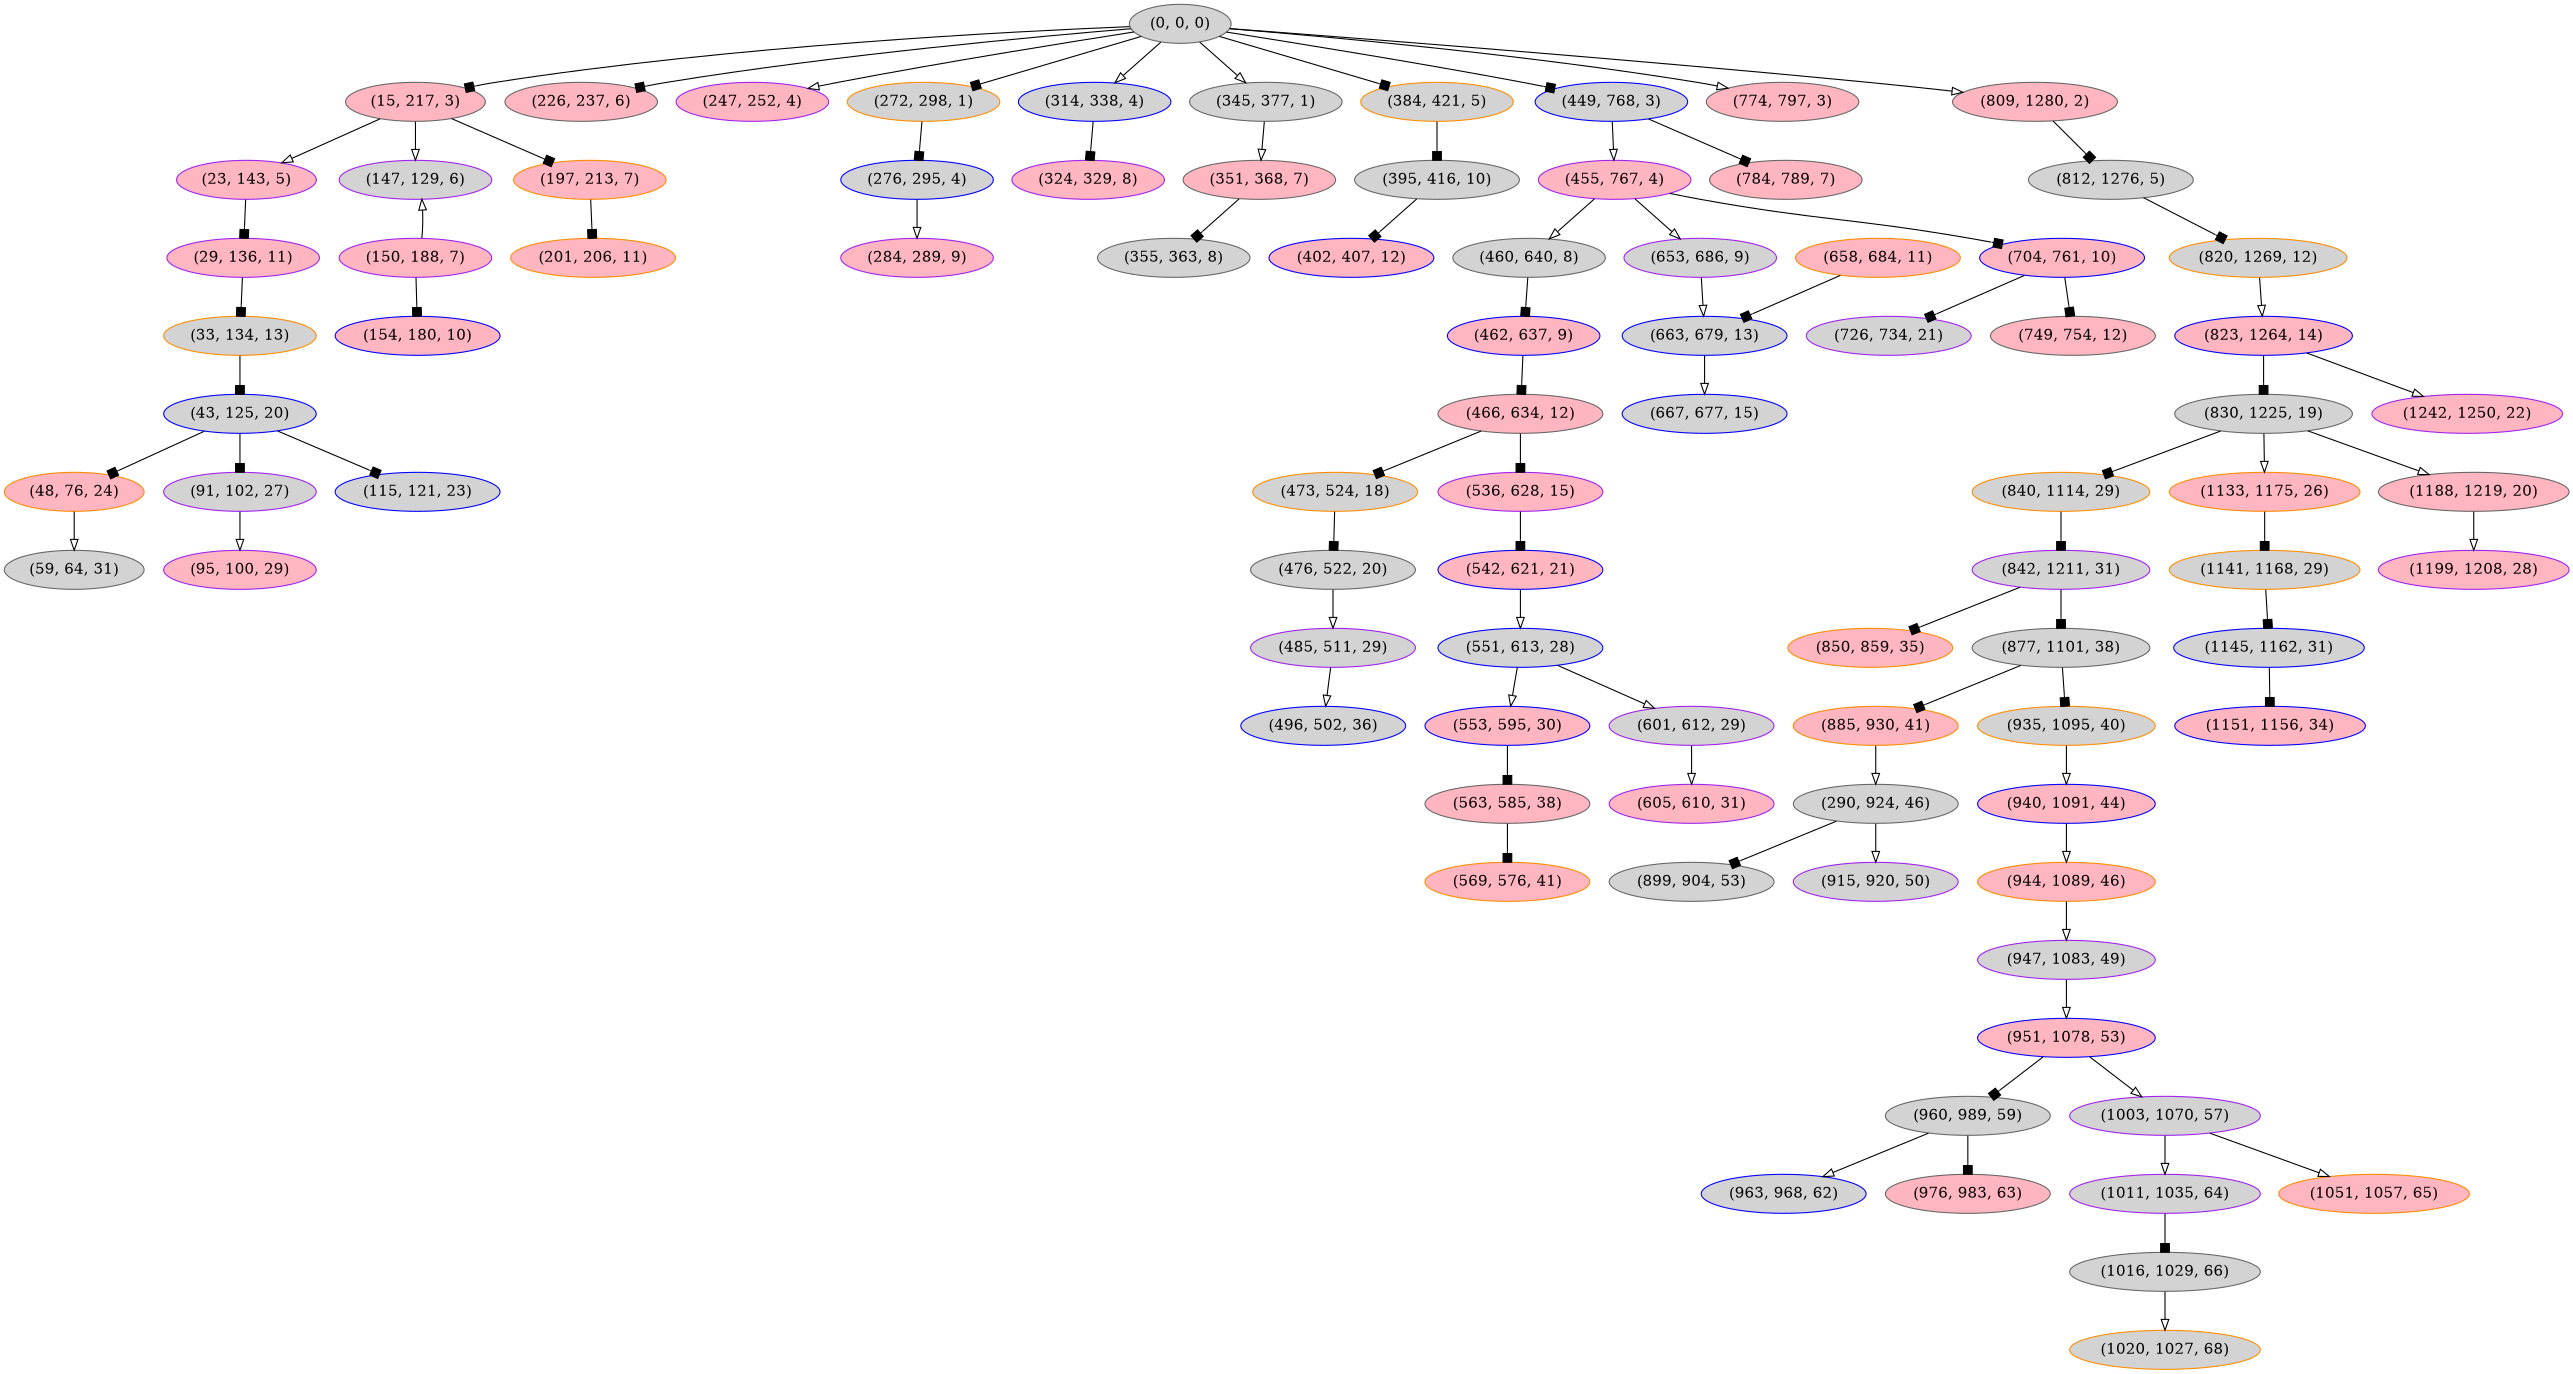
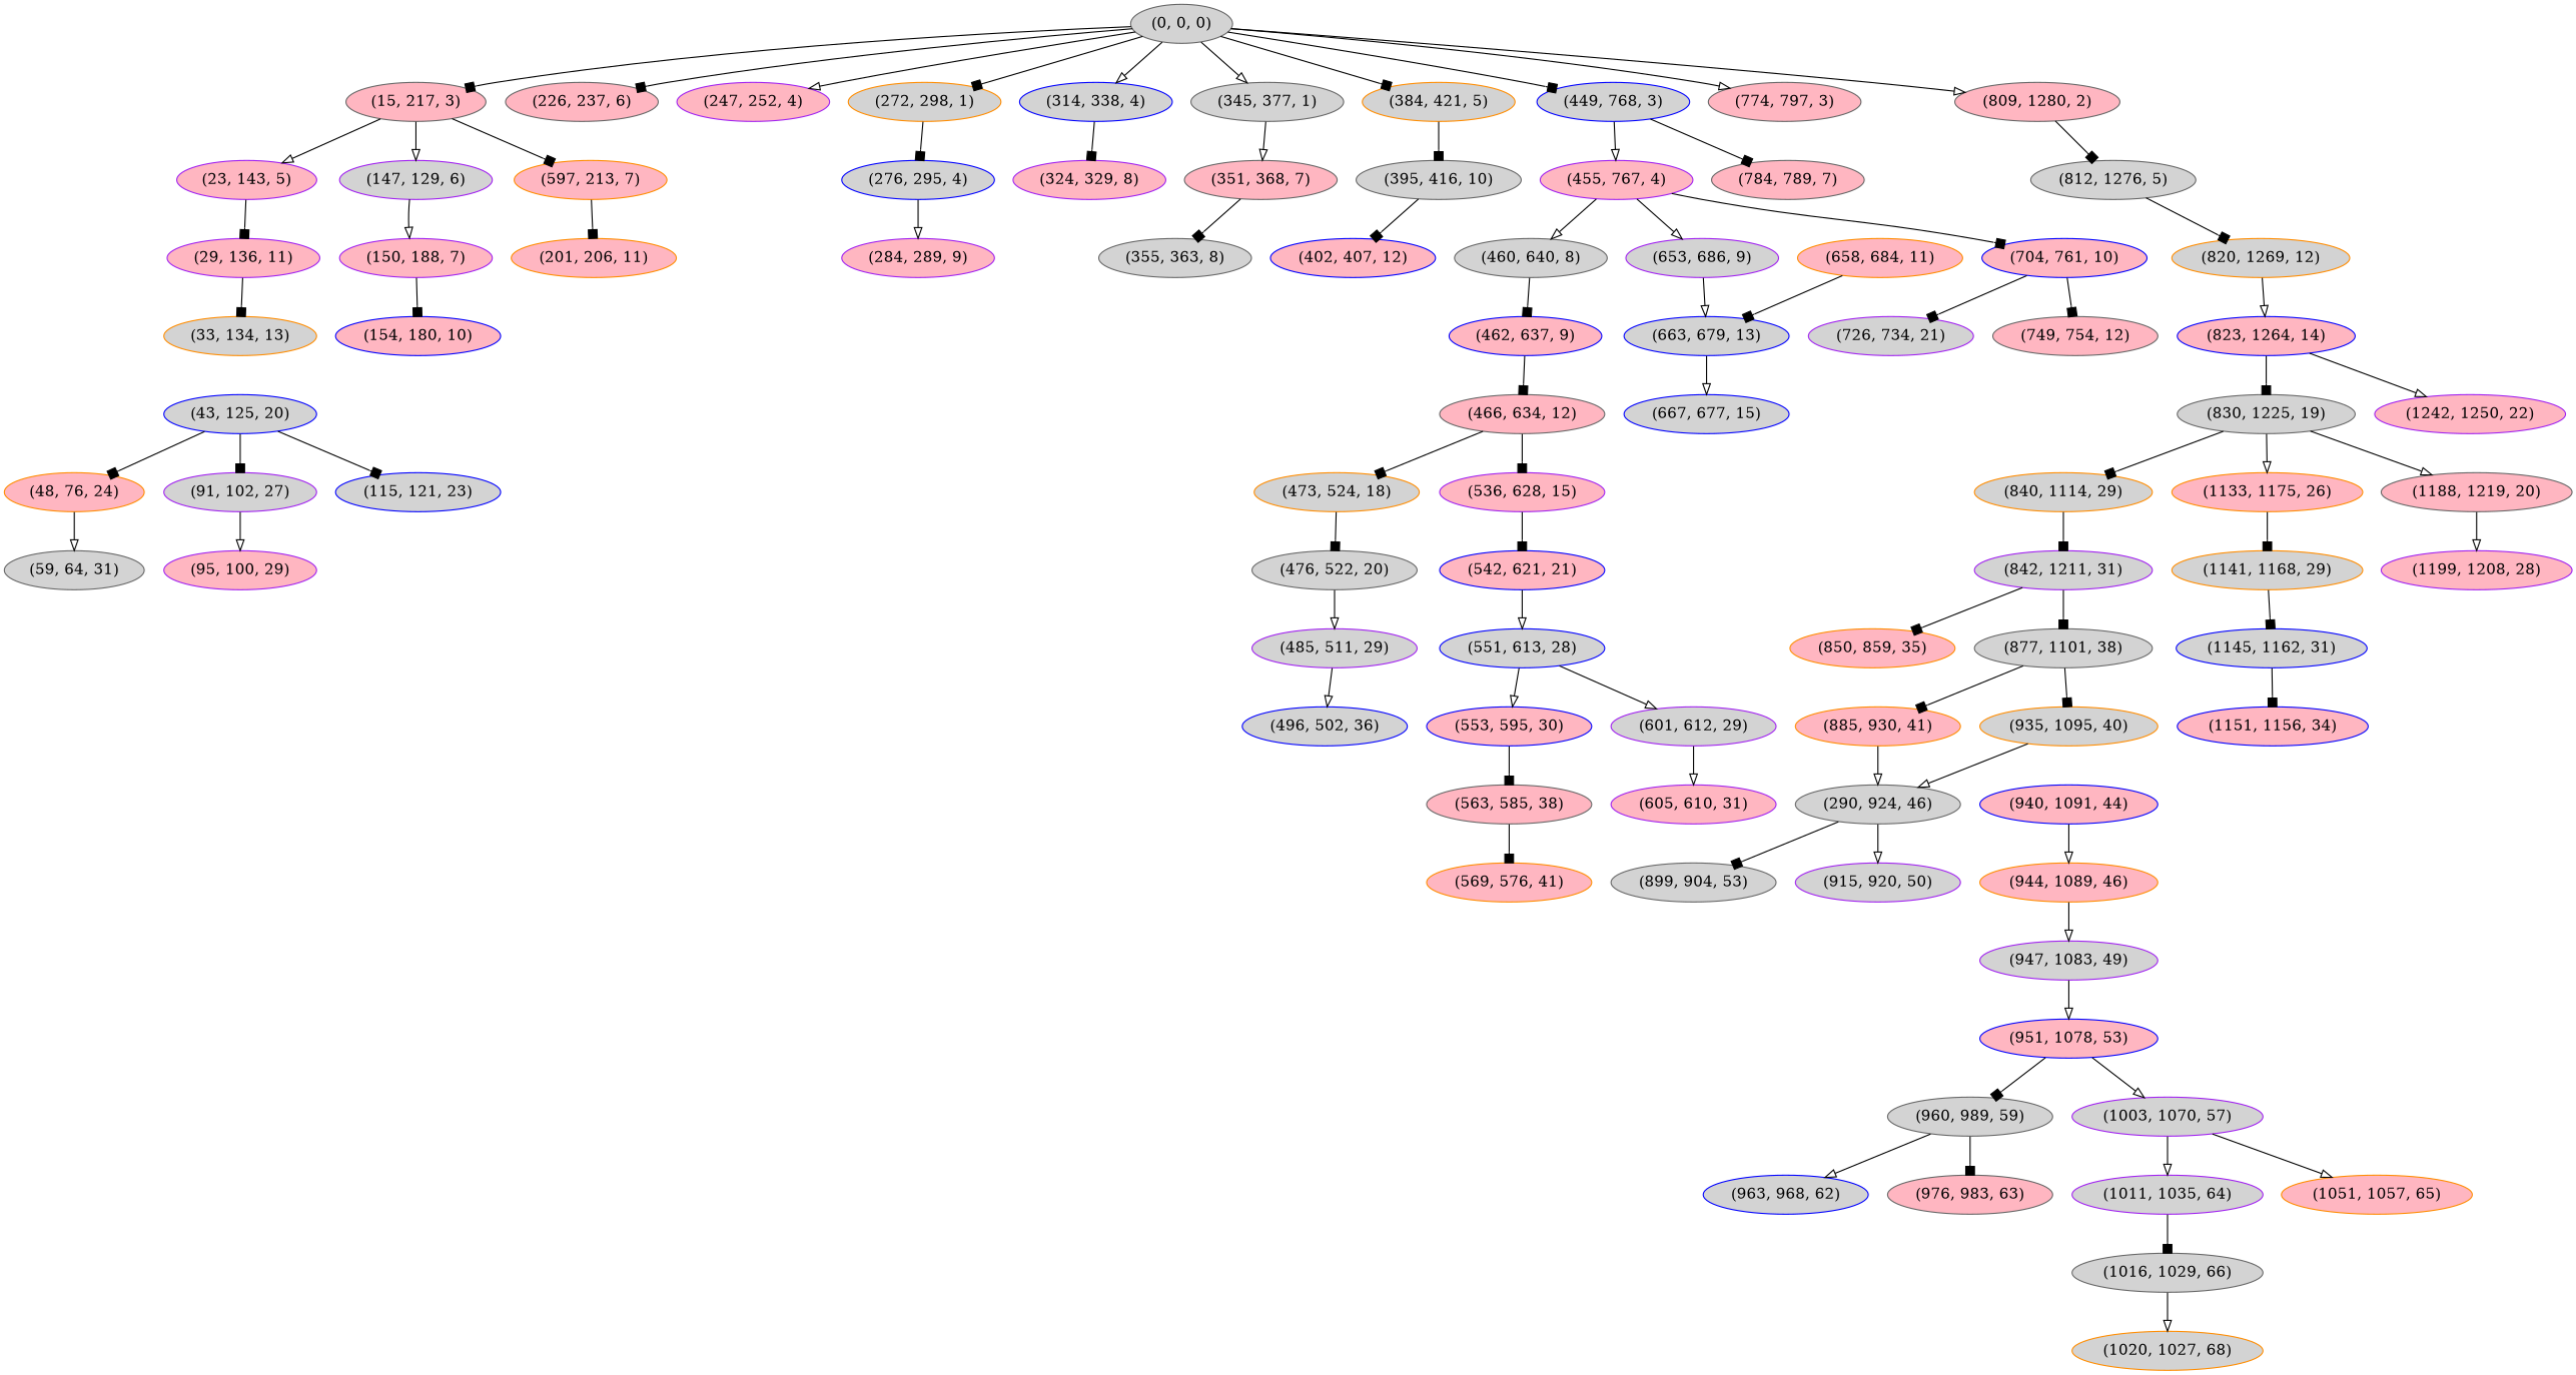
  digraph {
    node [color=gray40 fillcolor=lightgrey style=filled]
    edge [arrowhead=box]
    "(15, 217, 3)" [fillcolor=lightpink]
    "(0, 0, 0)"
    "(226, 237, 6)" [fillcolor=lightpink]
    "(247, 252, 4)" [color=purple fillcolor=lightpink]
    "(272, 298, 1)" [color=darkorange]
    "(314, 338, 4)" [color=blue]
    "(345, 377, 1)"
    "(384, 421, 5)" [color=darkorange]
    "(449, 768, 3)" [color=blue]
    "(774, 797, 3)" [fillcolor=lightpink]
    "(809, 1280, 2)" [fillcolor=lightpink]
    "(23, 143, 5)" [color=purple fillcolor=lightpink]
    n13 [color=purple label="(147, 129, 6)"]
-   "(197, 213, 7)" [color=darkorange fillcolor=lightpink]
+   "(197, 213, 7)" [color=darkorange fillcolor=lightpink label="(597, 213, 7)"]
    "(276, 295, 4)" [color=blue]
    "(324, 329, 8)" [color=purple fillcolor=lightpink]
    "(351, 368, 7)" [fillcolor=lightpink]
    "(395, 416, 10)"
    "(455, 767, 4)" [color=purple fillcolor=lightpink]
    "(784, 789, 7)" [fillcolor=lightpink]
    "(812, 1276, 5)"
    "(29, 136, 11)" [color=purple fillcolor=lightpink]
    "(150, 188, 7)" [color=purple fillcolor=lightpink]
    "(201, 206, 11)" [color=darkorange fillcolor=lightpink]
    "(33, 134, 13)" [color=darkorange]
    "(43, 125, 20)" [color=blue]
    "(48, 76, 24)" [color=darkorange fillcolor=lightpink]
    "(91, 102, 27)" [color=purple]
    "(115, 121, 23)" [color=blue]
    "(59, 64, 31)"
    "(95, 100, 29)" [color=purple fillcolor=lightpink]
    "(154, 180, 10)" [color=blue fillcolor=lightpink]
    "(284, 289, 9)" [color=purple fillcolor=lightpink]
    "(355, 363, 8)"
    "(402, 407, 12)" [color=blue fillcolor=lightpink]
    "(460, 640, 8)"
    "(653, 686, 9)" [color=purple]
    "(704, 761, 10)" [color=blue fillcolor=lightpink]
    "(462, 637, 9)" [color=blue fillcolor=lightpink]
    "(663, 679, 13)" [color=blue]
    "(726, 734, 21)" [color=purple]
    "(749, 754, 12)" [fillcolor=lightpink]
    "(466, 634, 12)" [fillcolor=lightpink]
    "(473, 524, 18)" [color=darkorange]
    "(536, 628, 15)" [color=purple fillcolor=lightpink]
    "(476, 522, 20)"
    "(542, 621, 21)" [color=blue fillcolor=lightpink]
    "(485, 511, 29)" [color=purple]
    "(496, 502, 36)" [color=blue]
    "(551, 613, 28)" [color=blue]
    "(553, 595, 30)" [color=blue fillcolor=lightpink]
    "(601, 612, 29)" [color=purple]
    "(563, 585, 38)" [fillcolor=lightpink]
    "(605, 610, 31)" [color=purple fillcolor=lightpink]
    "(569, 576, 41)" [color=darkorange fillcolor=lightpink]
    "(658, 684, 11)" [color=darkorange fillcolor=lightpink]
    "(667, 677, 15)" [color=blue]
    "(820, 1269, 12)" [color=darkorange]
    "(823, 1264, 14)" [color=blue fillcolor=lightpink]
    "(830, 1225, 19)"
    "(1242, 1250, 22)" [color=purple fillcolor=lightpink]
    "(840, 1114, 29)" [color=darkorange]
    "(1133, 1175, 26)" [color=darkorange fillcolor=lightpink]
    "(1188, 1219, 20)" [fillcolor=lightpink]
    n65 [color=purple label="(842, 1211, 31)"]
    "(1141, 1168, 29)" [color=darkorange]
    "(1199, 1208, 28)" [color=purple fillcolor=lightpink]
    "(850, 859, 35)" [color=darkorange fillcolor=lightpink]
    "(877, 1101, 38)"
    "(885, 930, 41)" [color=darkorange fillcolor=lightpink]
    "(935, 1095, 40)" [color=darkorange]
    n72 [label="(290, 924, 46)"]
    "(940, 1091, 44)" [color=blue fillcolor=lightpink]
    "(899, 904, 53)"
    "(915, 920, 50)" [color=purple]
    "(944, 1089, 46)" [color=darkorange fillcolor=lightpink]
    "(947, 1083, 49)" [color=purple]
    "(951, 1078, 53)" [color=blue fillcolor=lightpink]
    "(960, 989, 59)"
    "(1003, 1070, 57)" [color=purple]
    "(963, 968, 62)" [color=blue]
    "(976, 983, 63)" [fillcolor=lightpink]
    "(1011, 1035, 64)" [color=purple]
    "(1051, 1057, 65)" [color=darkorange fillcolor=lightpink]
    "(1016, 1029, 66)"
    "(1020, 1027, 68)" [color=darkorange]
    "(1145, 1162, 31)" [color=blue]
    "(1151, 1156, 34)" [color=blue fillcolor=lightpink]
    "(15, 217, 3)" -> "(23, 143, 5)" [arrowhead=onormal]
    "(15, 217, 3)" -> n13 [arrowhead=onormal]
    "(15, 217, 3)" -> "(197, 213, 7)"
    "(0, 0, 0)" -> "(15, 217, 3)"
    "(0, 0, 0)" -> "(226, 237, 6)"
    "(0, 0, 0)" -> "(247, 252, 4)" [arrowhead=onormal]
    "(0, 0, 0)" -> "(272, 298, 1)"
    "(0, 0, 0)" -> "(314, 338, 4)" [arrowhead=onormal]
    "(0, 0, 0)" -> "(345, 377, 1)" [arrowhead=onormal]
    "(0, 0, 0)" -> "(384, 421, 5)"
    "(0, 0, 0)" -> "(449, 768, 3)"
    "(0, 0, 0)" -> "(774, 797, 3)" [arrowhead=onormal]
    "(0, 0, 0)" -> "(809, 1280, 2)" [arrowhead=onormal]
    "(272, 298, 1)" -> "(276, 295, 4)"
    "(314, 338, 4)" -> "(324, 329, 8)"
    "(345, 377, 1)" -> "(351, 368, 7)" [arrowhead=onormal]
    "(384, 421, 5)" -> "(395, 416, 10)"
    "(449, 768, 3)" -> "(455, 767, 4)" [arrowhead=onormal]
    "(449, 768, 3)" -> "(784, 789, 7)"
    "(809, 1280, 2)" -> "(812, 1276, 5)"
    "(23, 143, 5)" -> "(29, 136, 11)"
-   "(150, 188, 7)" -> n13 [arrowhead=onormal]
+   n13 -> "(150, 188, 7)" [arrowhead=onormal]
    "(197, 213, 7)" -> "(201, 206, 11)"
    "(276, 295, 4)" -> "(284, 289, 9)" [arrowhead=onormal]
    "(351, 368, 7)" -> "(355, 363, 8)"
    "(395, 416, 10)" -> "(402, 407, 12)"
    "(455, 767, 4)" -> "(460, 640, 8)" [arrowhead=onormal]
    "(455, 767, 4)" -> "(653, 686, 9)" [arrowhead=onormal]
    "(455, 767, 4)" -> "(704, 761, 10)"
    "(812, 1276, 5)" -> "(820, 1269, 12)"
    "(29, 136, 11)" -> "(33, 134, 13)"
    "(150, 188, 7)" -> "(154, 180, 10)"
-   "(33, 134, 13)" -> "(43, 125, 20)"
    "(43, 125, 20)" -> "(48, 76, 24)"
    "(43, 125, 20)" -> "(91, 102, 27)"
    "(43, 125, 20)" -> "(115, 121, 23)"
    "(48, 76, 24)" -> "(59, 64, 31)" [arrowhead=onormal]
    "(91, 102, 27)" -> "(95, 100, 29)" [arrowhead=onormal]
    "(460, 640, 8)" -> "(462, 637, 9)"
    "(653, 686, 9)" -> "(663, 679, 13)" [arrowhead=onormal]
    "(704, 761, 10)" -> "(726, 734, 21)"
    "(704, 761, 10)" -> "(749, 754, 12)"
    "(462, 637, 9)" -> "(466, 634, 12)"
    "(663, 679, 13)" -> "(667, 677, 15)" [arrowhead=onormal]
    "(466, 634, 12)" -> "(473, 524, 18)"
    "(466, 634, 12)" -> "(536, 628, 15)"
    "(473, 524, 18)" -> "(476, 522, 20)"
    "(536, 628, 15)" -> "(542, 621, 21)"
    "(476, 522, 20)" -> "(485, 511, 29)" [arrowhead=onormal]
    "(542, 621, 21)" -> "(551, 613, 28)" [arrowhead=onormal]
    "(485, 511, 29)" -> "(496, 502, 36)" [arrowhead=onormal]
    "(551, 613, 28)" -> "(553, 595, 30)" [arrowhead=onormal]
    "(551, 613, 28)" -> "(601, 612, 29)" [arrowhead=onormal]
    "(553, 595, 30)" -> "(563, 585, 38)"
    "(601, 612, 29)" -> "(605, 610, 31)" [arrowhead=onormal]
    "(563, 585, 38)" -> "(569, 576, 41)"
    "(658, 684, 11)" -> "(663, 679, 13)"
    "(820, 1269, 12)" -> "(823, 1264, 14)" [arrowhead=onormal]
    "(823, 1264, 14)" -> "(830, 1225, 19)"
    "(823, 1264, 14)" -> "(1242, 1250, 22)" [arrowhead=onormal]
    "(830, 1225, 19)" -> "(840, 1114, 29)"
    "(830, 1225, 19)" -> "(1133, 1175, 26)" [arrowhead=onormal]
    "(830, 1225, 19)" -> "(1188, 1219, 20)" [arrowhead=onormal]
    "(840, 1114, 29)" -> n65
    "(1133, 1175, 26)" -> "(1141, 1168, 29)"
    "(1188, 1219, 20)" -> "(1199, 1208, 28)" [arrowhead=onormal]
    n65 -> "(850, 859, 35)"
    n65 -> "(877, 1101, 38)"
    "(1141, 1168, 29)" -> "(1145, 1162, 31)"
    "(877, 1101, 38)" -> "(885, 930, 41)"
    "(877, 1101, 38)" -> "(935, 1095, 40)"
    "(885, 930, 41)" -> n72 [arrowhead=onormal]
-   "(935, 1095, 40)" -> "(940, 1091, 44)" [arrowhead=onormal]
+   "(935, 1095, 40)" -> n72 [arrowhead=onormal]
    n72 -> "(899, 904, 53)"
    n72 -> "(915, 920, 50)" [arrowhead=onormal]
    "(940, 1091, 44)" -> "(944, 1089, 46)" [arrowhead=onormal]
    "(944, 1089, 46)" -> "(947, 1083, 49)" [arrowhead=onormal]
    "(947, 1083, 49)" -> "(951, 1078, 53)" [arrowhead=onormal]
    "(951, 1078, 53)" -> "(960, 989, 59)"
    "(951, 1078, 53)" -> "(1003, 1070, 57)" [arrowhead=onormal]
    "(960, 989, 59)" -> "(963, 968, 62)" [arrowhead=onormal]
    "(960, 989, 59)" -> "(976, 983, 63)"
    "(1003, 1070, 57)" -> "(1011, 1035, 64)" [arrowhead=onormal]
    "(1003, 1070, 57)" -> "(1051, 1057, 65)" [arrowhead=onormal]
    "(1011, 1035, 64)" -> "(1016, 1029, 66)"
    "(1016, 1029, 66)" -> "(1020, 1027, 68)" [arrowhead=onormal]
    "(1145, 1162, 31)" -> "(1151, 1156, 34)"
  }
